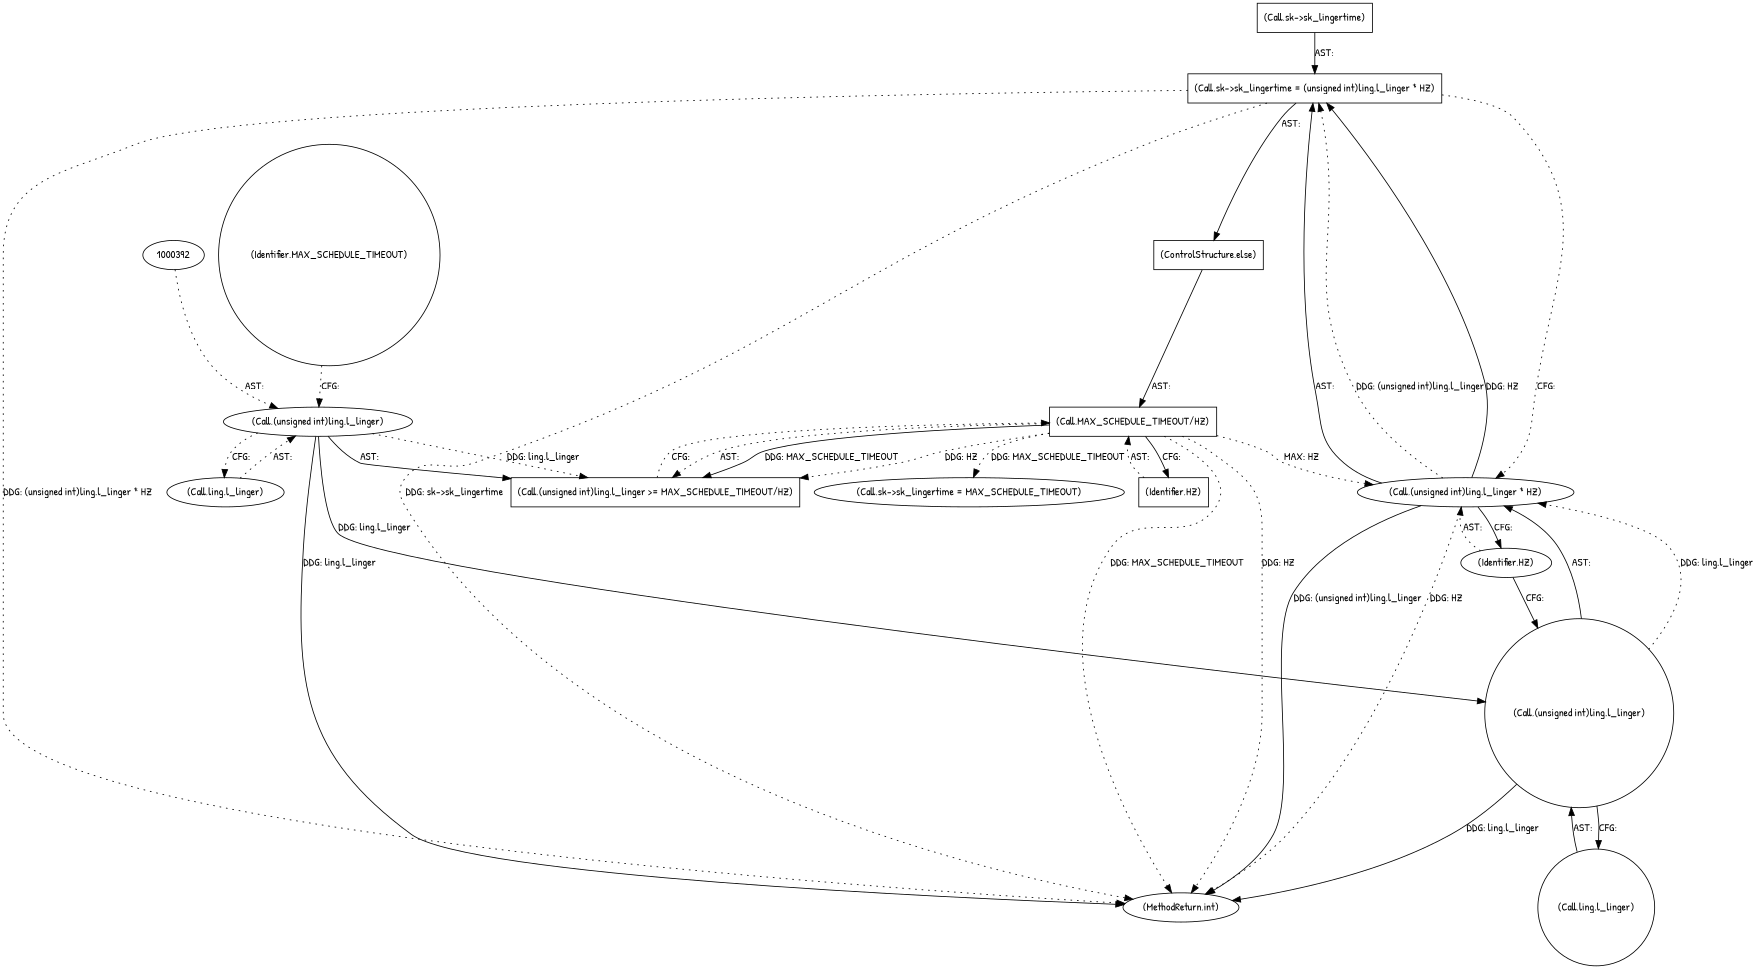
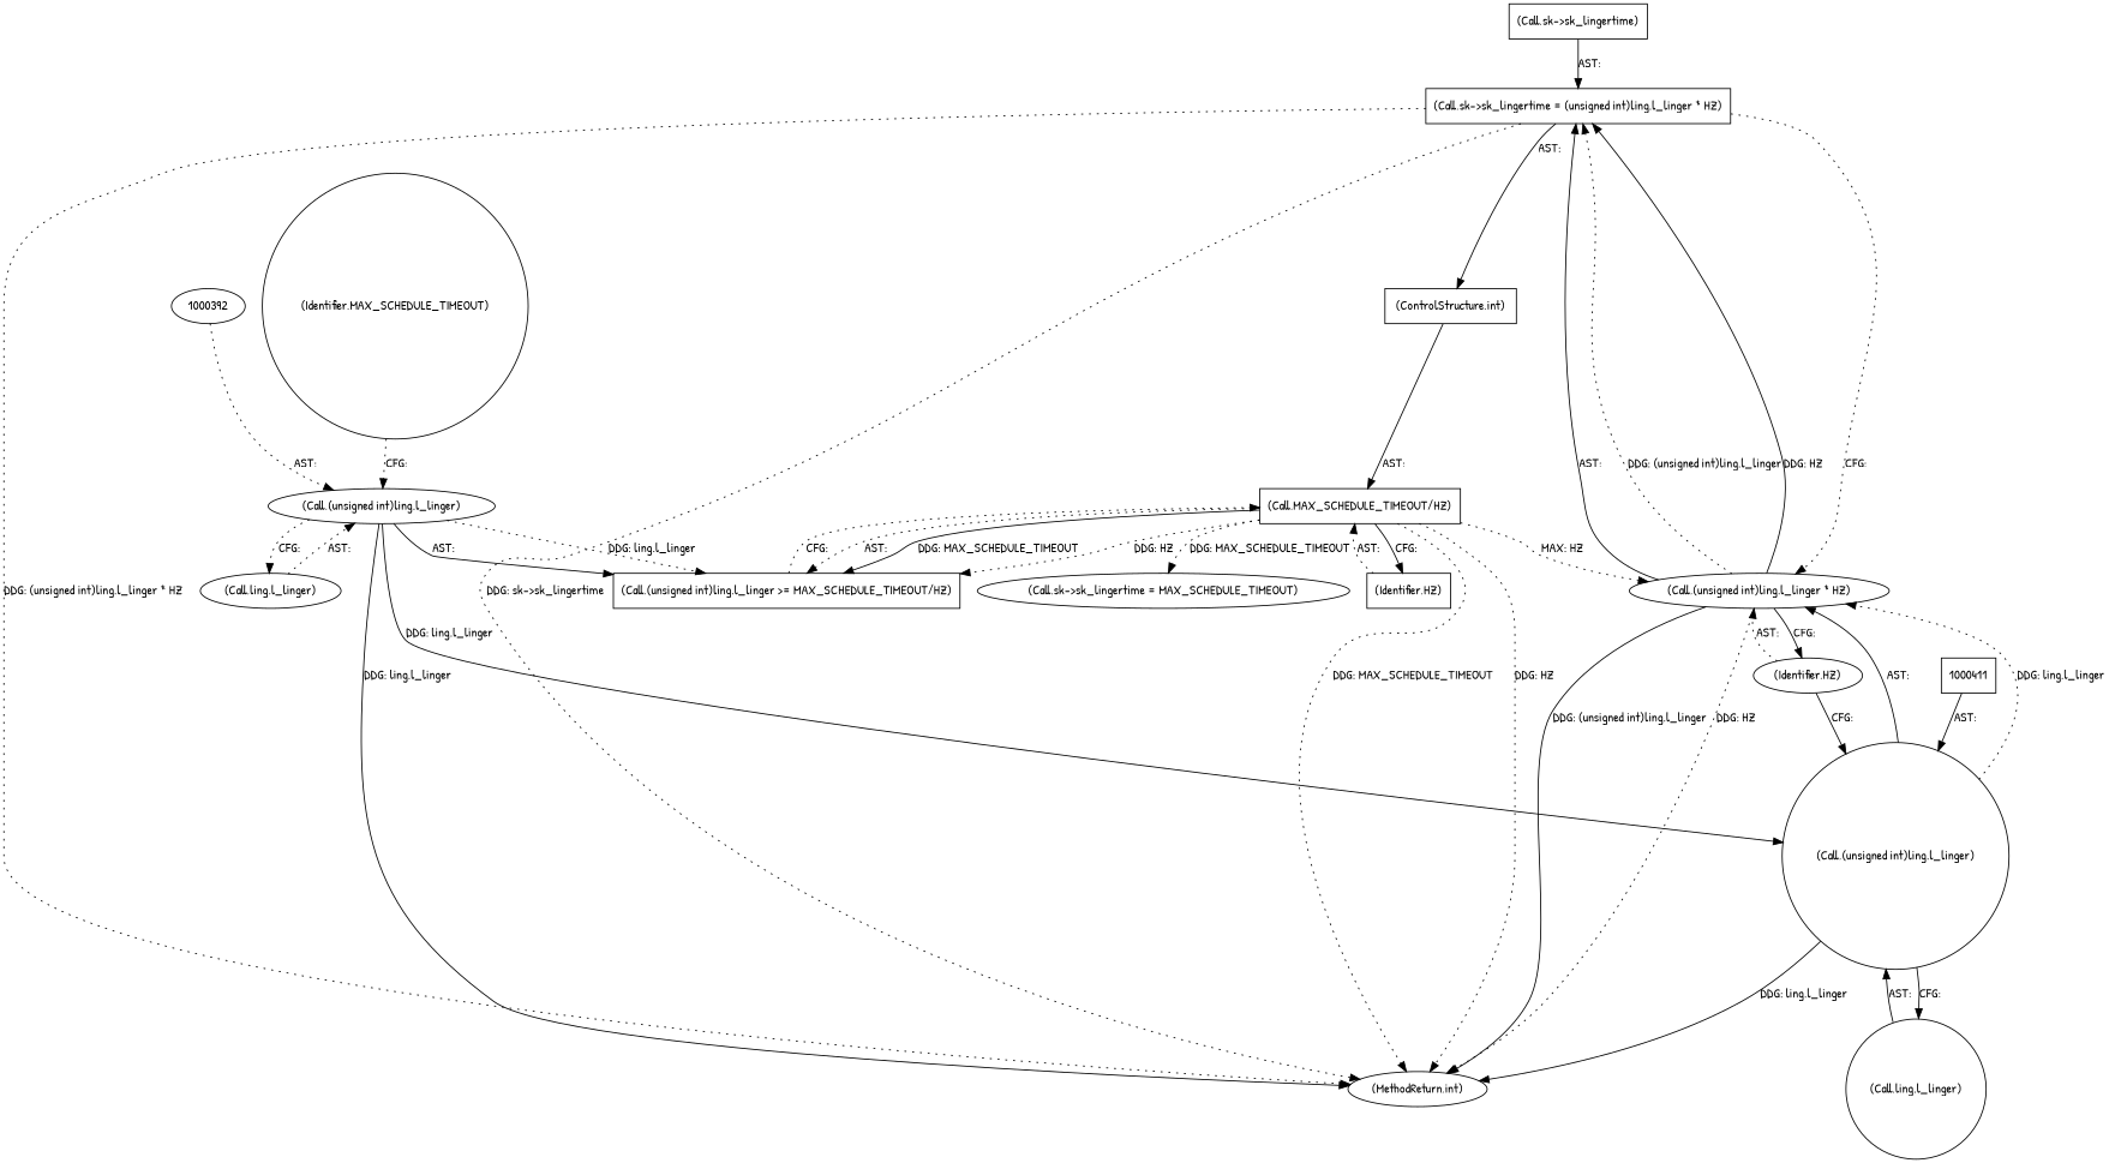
  digraph {
    fontname="Patrick Hand"
    node [fontname="Patrick Hand" shape=box]
    edge [fontname="Patrick Hand" style=dotted]
    n1 [label="(Call,sk->sk_lingertime = (unsigned int)ling.l_linger * HZ)"]
    n2 [label="(Call,(unsigned int)ling.l_linger * HZ)" shape=ellipse]
-   n3 [label="(ControlStructure,else)"]
+   n3 [label="(ControlStructure,int)"]
    n4 [label="(MethodReturn,int)" shape=ellipse]
    n5 [label="(Identifier,HZ)" shape=ellipse]
    n6 [label="(Call,MAX_SCHEDULE_TIMEOUT/HZ)"]
    n7 [label="(Call,(unsigned int)ling.l_linger)" shape=circle]
    n8 [label="(Call,ling.l_linger)" shape=circle]
    n9 [label="(Call,(unsigned int)ling.l_linger)" shape=ellipse]
    n10 [label="(Call,(unsigned int)ling.l_linger >= MAX_SCHEDULE_TIMEOUT/HZ)"]
    n11 [label="(Call,ling.l_linger)" shape=ellipse]
    n12 [label="(Call,sk->sk_lingertime = MAX_SCHEDULE_TIMEOUT)" shape=ellipse]
    n13 [label="(Identifier,HZ)"]
    n14 [label="(Call,sk->sk_lingertime)"]
    n15 [label="(Identifier,MAX_SCHEDULE_TIMEOUT)" shape=circle]
+   1000411
    1000392 [shape=ellipse]
    n1 -> n2 [label="CFG: "]
    n1 -> n3 [label="AST: " style=solid]
    n1 -> n4 [label="DDG: (unsigned int)ling.l_linger * HZ"]
    n1 -> n4 [label="DDG: sk->sk_lingertime"]
    n2 -> n1 [label="AST: " style=solid]
    n2 -> n1 [label="DDG: (unsigned int)ling.l_linger"]
    n2 -> n1 [label="DDG: HZ" style=solid]
    n2 -> n4 [label="DDG: (unsigned int)ling.l_linger" style=solid]
    n2 -> n4 [label="DDG: HZ"]
    n2 -> n5 [label="CFG: " style=solid]
    n3 -> n6 [label="AST: " style=solid]
    n5 -> n2 [label="AST: "]
    n5 -> n7 [label="CFG: " style=solid]
    n6 -> n2 [label="MAX: HZ"]
    n6 -> n4 [label="DDG: MAX_SCHEDULE_TIMEOUT"]
    n6 -> n4 [label="DDG: HZ"]
    n6 -> n10 [label="AST: "]
    n6 -> n10 [label="DDG: MAX_SCHEDULE_TIMEOUT" style=solid]
    n6 -> n10 [label="DDG: HZ"]
    n6 -> n12 [label="DDG: MAX_SCHEDULE_TIMEOUT"]
    n6 -> n13 [label="CFG: " style=solid]
    n7 -> n2 [label="AST: " style=solid]
    n7 -> n2 [label="DDG: ling.l_linger"]
    n7 -> n4 [label="DDG: ling.l_linger" style=solid]
    n7 -> n8 [label="CFG: " style=solid]
    n8 -> n7 [label="AST: " style=solid]
    n9 -> n4 [label="DDG: ling.l_linger" style=solid]
    n9 -> n7 [label="DDG: ling.l_linger" style=solid]
    n9 -> n10 [label="AST: " style=solid]
    n9 -> n10 [label="DDG: ling.l_linger"]
    n9 -> n11 [label="CFG: "]
    n10 -> n6 [label="CFG: "]
    n11 -> n9 [label="AST: "]
    n13 -> n6 [label="AST: "]
    n14 -> n1 [label="AST: " style=solid]
    n15 -> n9 [label="CFG: "]
+   1000411 -> n7 [label="AST: " style=solid]
    1000392 -> n9 [label="AST: "]
  }
